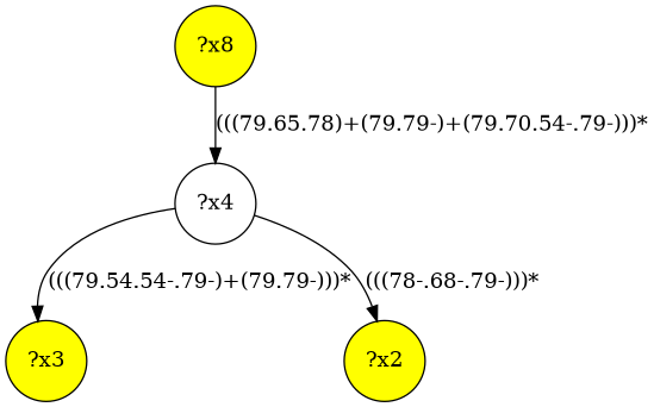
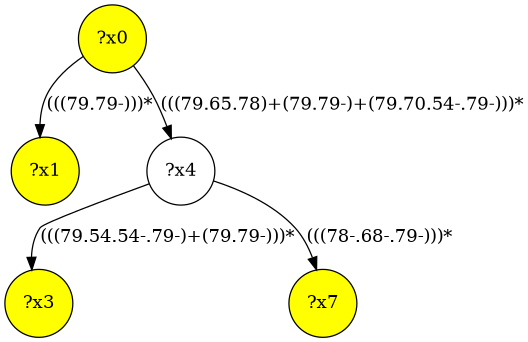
  digraph {
    node [fillcolor=yellow shape=circle style="filled,"]
    n1 [label="?x3"]
-   n2 [label="?x8"]
+   n2 [label="?x0"]
+   n3 [label="?x1"]
    n4 [label="?x4" fillcolor="" style=""]
-   n5 [label="?x2"]
+   n5 [label="?x7"]
+   n2 -> n3 [label="(((79.79-)))*"]
    n2 -> n4 [label="(((79.65.78)+(79.79-)+(79.70.54-.79-)))*"]
    n4 -> n1 [label="(((79.54.54-.79-)+(79.79-)))*"]
    n4 -> n5 [label="(((78-.68-.79-)))*"]
  }
